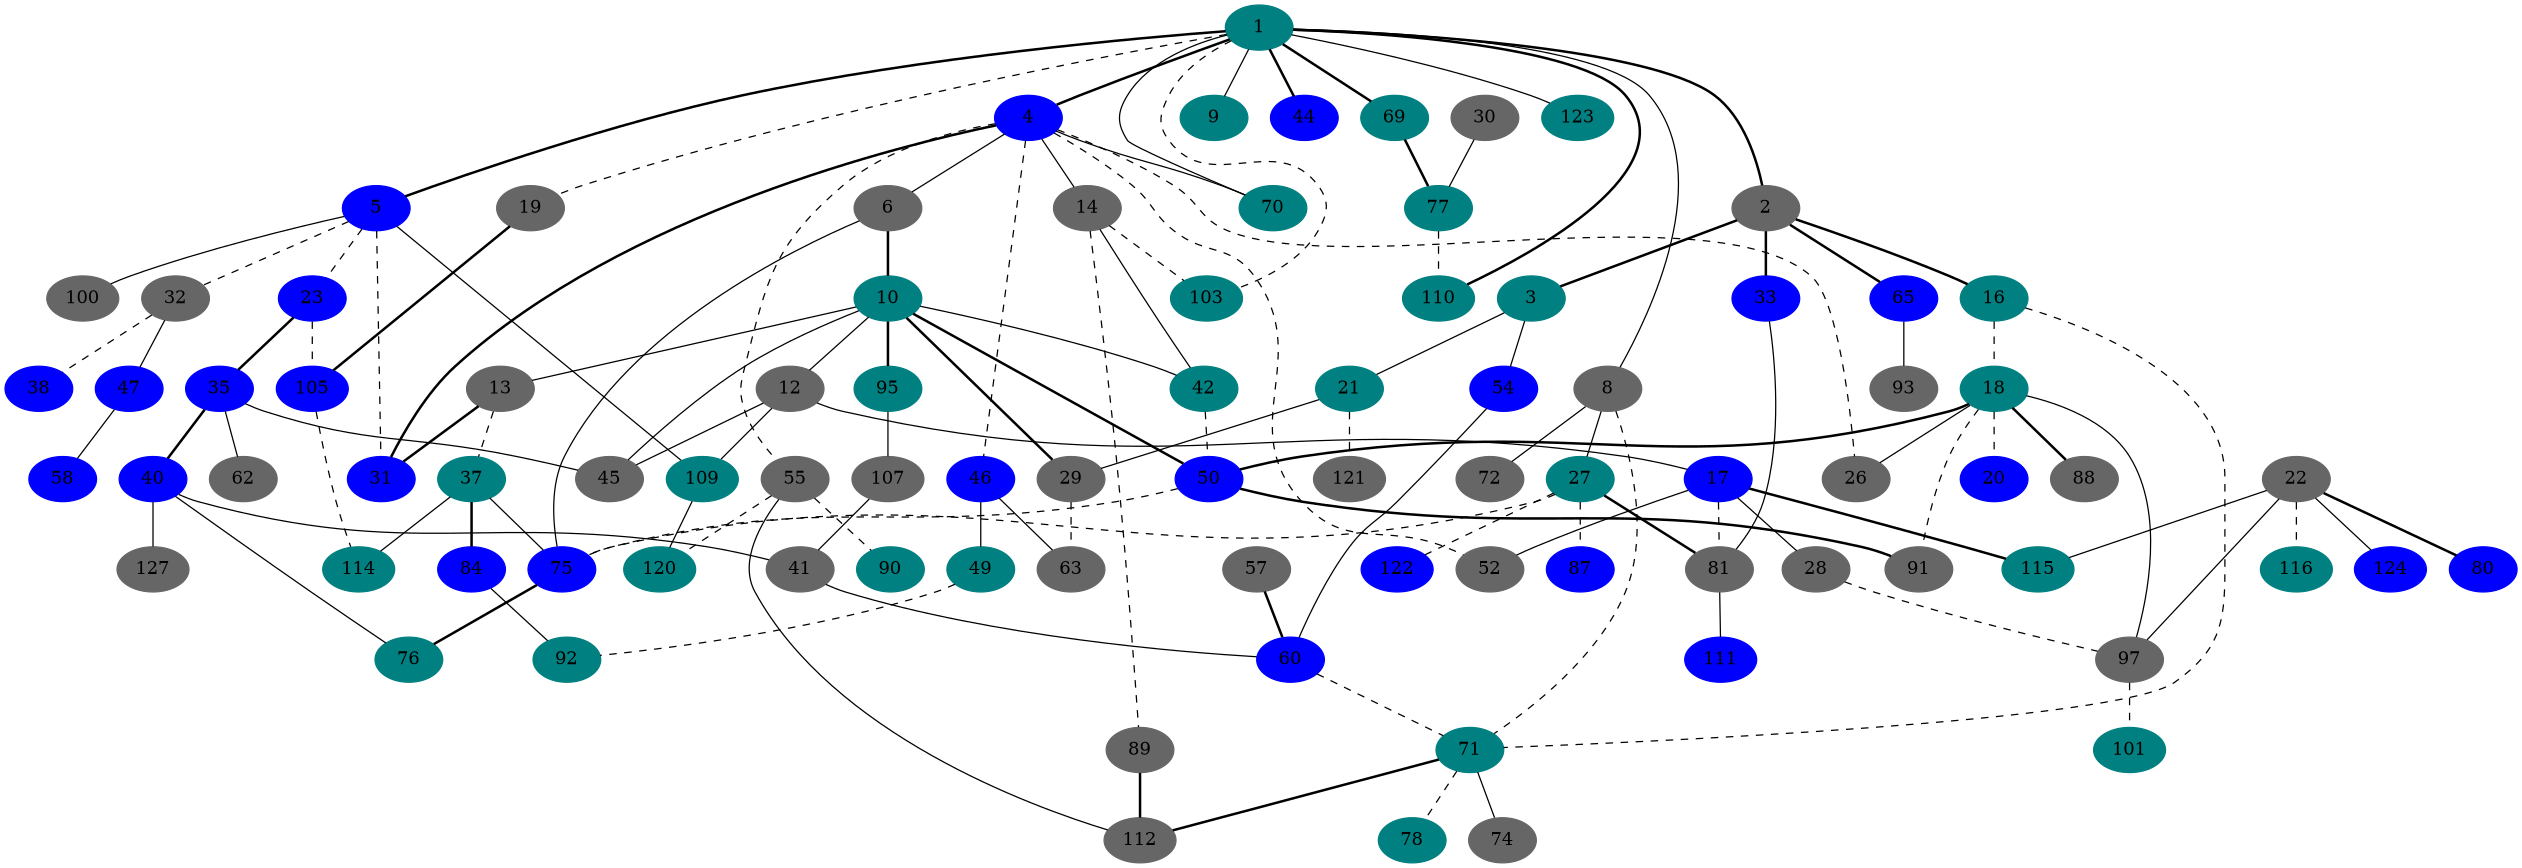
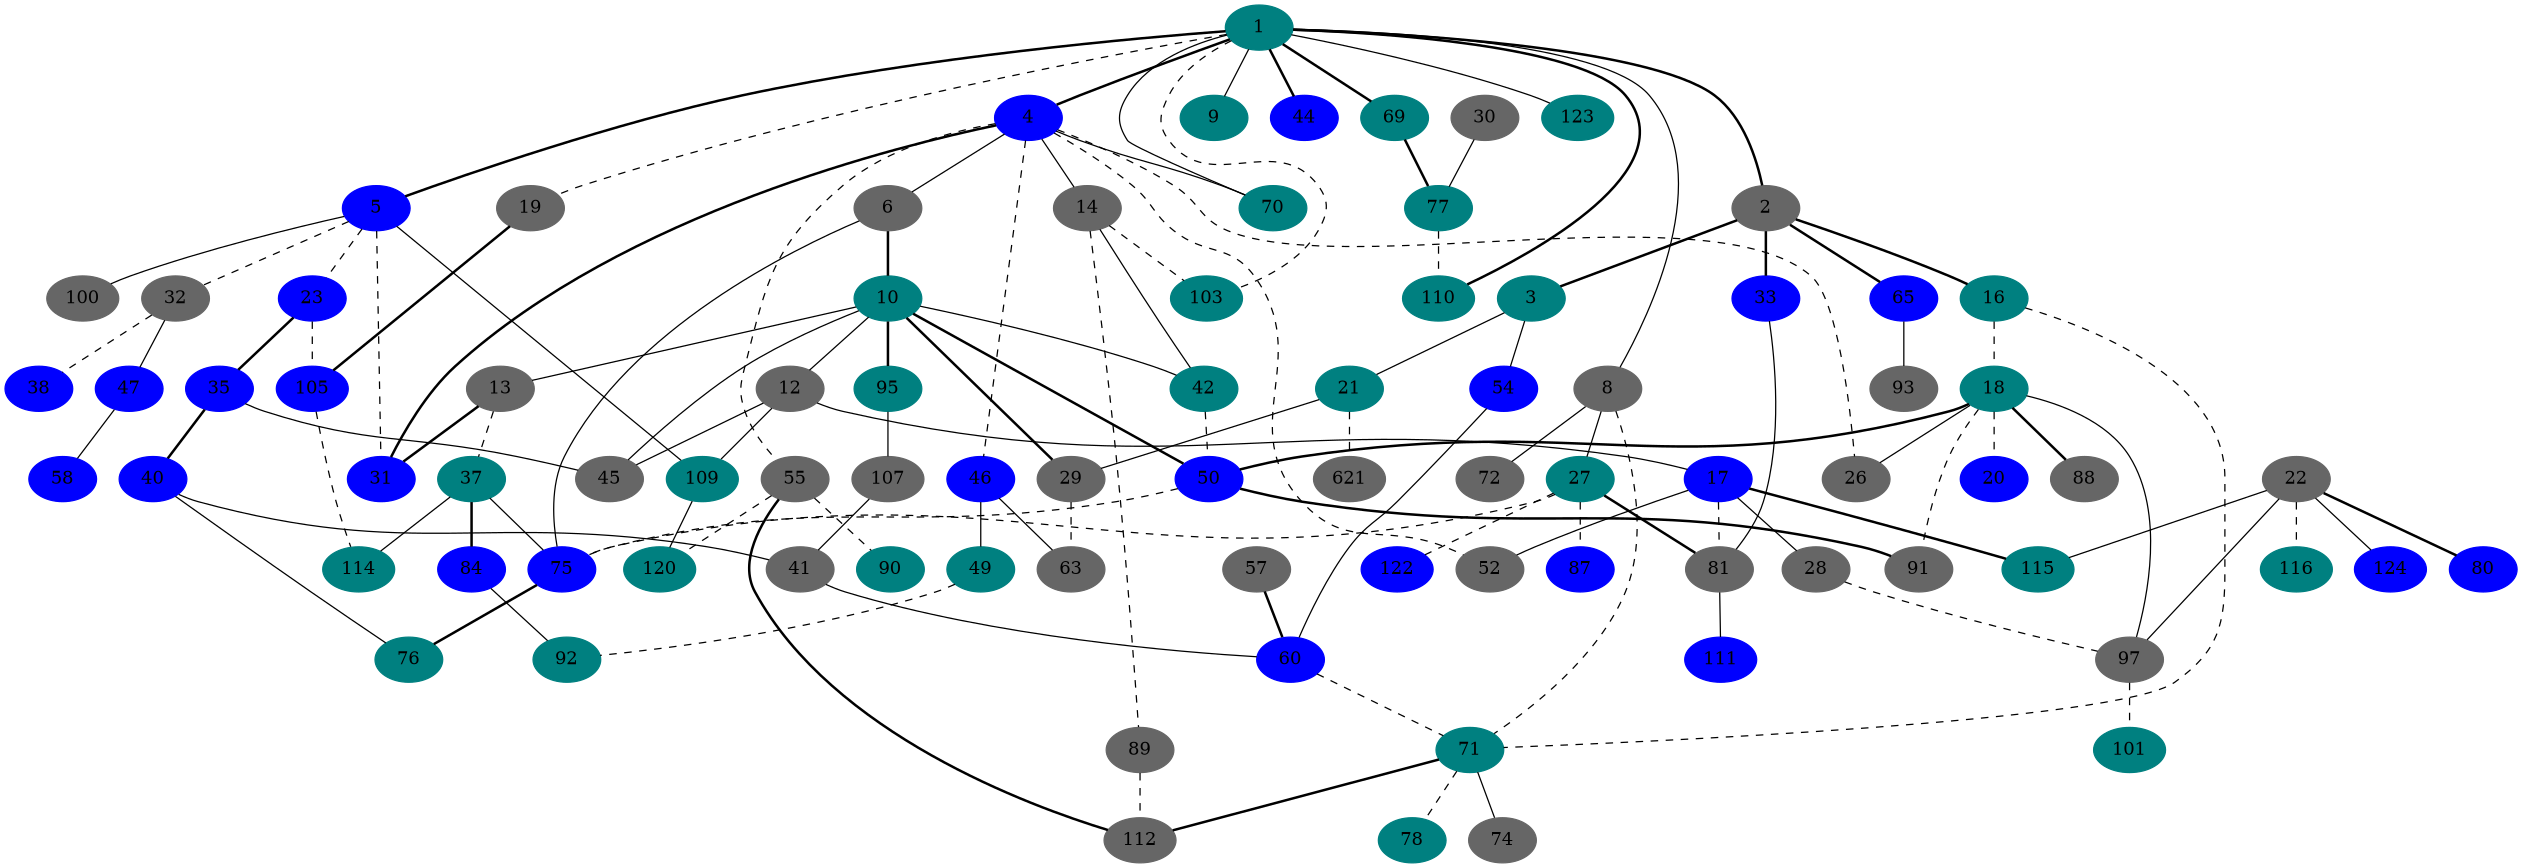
  graph {
    node [color=gray40 style=filled]
    edge [style=solid]
    1 [color=teal super="+108"]
    2 [super="+15"]
    4 [color=blue super="+7"]
    5 [color=blue super="+66"]
    8 [super="+64"]
    9 [color=teal]
    19 [super="+51"]
    44 [color=blue]
    69 [color=teal]
    70 [color=teal]
    103 [color=teal super="+126"]
    110 [color=teal]
    123 [color=teal]
    3 [color=teal super="+34"]
    16 [color=teal super="+25"]
    33 [color=blue]
    65 [color=blue super="+106"]
    6
    14 [super="+68"]
    26
    31 [color=blue super="+113"]
    46 [color=blue]
    52
    55 [super="+86"]
    23 [color=blue super="+98"]
    32 [super="+59"]
    100
    109 [color=teal]
    27 [color=teal super="+53"]
    71 [color=teal super="+118"]
    72
    105 [color=blue]
    77 [color=teal super="+117"]
    21 [color=teal super="+83"]
    54 [color=blue]
    18 [color=teal super="+48"]
    22 [super="+36"]
    115 [color=teal]
    97 [super="+102"]
    80 [color=blue]
    116 [color=teal super="+125"]
    124 [color=blue]
    81 [super="+94"]
    93
    29 [super="+39"]
-   121
+   121 [label=621]
    60 [color=blue super="+73"]
    10 [color=teal super="+11"]
    75 [color=blue super="+82"]
    42 [color=teal]
    89
    63 [super="+119"]
    49 [color=teal super="+96"]
    90 [color=teal]
    112
    120 [color=teal]
    35 [color=blue super="+43"]
    38 [color=blue]
    47 [color=blue]
    12
    13
    45 [super="+61"]
    50 [color=blue super="+79"]
    95 [color=teal]
    76 [color=teal]
    87 [color=blue super="+99"]
    122 [color=blue]
    74
    78 [color=teal]
    17 [color=blue super="+24"]
    37 [color=teal super="+56"]
    91
    107
    28 [super="+85"]
    84 [color=blue]
    114 [color=teal]
    41
    20 [color=blue]
    88
    111 [color=blue]
    101 [color=teal]
    30
    40 [color=blue super="+104"]
-   62 [super="+67"]
    57
    58 [color=blue]
-   127
    92 [color=teal]
    1 -- 2 [style=bold]
    1 -- 4 [style=bold]
    1 -- 5 [style=bold]
    1 -- 8
    1 -- 9
    1 -- 19 [style=dashed]
    1 -- 44 [style=bold]
    1 -- 69 [style=bold]
    1 -- 70
    1 -- 103 [style=dashed]
    1 -- 110 [style=bold]
    1 -- 123
    2 -- 3 [style=bold]
    2 -- 16 [style=bold]
    2 -- 33 [style=bold]
    2 -- 65 [style=bold]
    4 -- 70
    4 -- 6
    4 -- 14
    4 -- 26 [style=dashed]
    4 -- 31 [style=bold]
    4 -- 46 [style=dashed]
    4 -- 52 [style=dashed]
    4 -- 55 [style=dashed]
    5 -- 31 [style=dashed]
    5 -- 23 [style=dashed]
    5 -- 32 [style=dashed]
    5 -- 100
    5 -- 109
    8 -- 27
    8 -- 71 [style=dashed]
    8 -- 72
    19 -- 105 [style=bold]
    69 -- 77 [style=bold]
    3 -- 21
    3 -- 54
    16 -- 71 [style=dashed]
    16 -- 18 [style=dashed]
    33 -- 81
    65 -- 93
    6 -- 10 [style=bold]
    6 -- 75
    14 -- 103 [style=dashed]
    14 -- 42
    14 -- 89 [style=dashed]
    46 -- 63
    46 -- 49
    55 -- 90 [style=dashed]
-   55 -- 112
+   55 -- 112 [style=bold]
    55 -- 120 [style=dashed]
    23 -- 105 [style=dashed]
    23 -- 35 [style=bold]
    32 -- 38 [style=dashed]
    32 -- 47
    109 -- 120
    27 -- 81 [style=bold]
    27 -- 75 [style=dashed]
    27 -- 87 [style=dashed]
    27 -- 122 [style=dashed]
    71 -- 112 [style=bold]
    71 -- 74
    71 -- 78 [style=dashed]
    105 -- 114 [style=dashed]
    77 -- 110 [style=dashed]
    21 -- 29
    21 -- 121 [style=dashed]
    54 -- 60
    18 -- 26
    18 -- 97
    18 -- 50 [style=bold]
    18 -- 91 [style=dashed]
    18 -- 20 [style=dashed]
    18 -- 88 [style=bold]
    22 -- 115
    22 -- 97
    22 -- 80 [style=bold]
    22 -- 116 [style=dashed]
    22 -- 124
    97 -- 101 [style=dashed]
    81 -- 111
    29 -- 63 [style=dashed]
    60 -- 71 [style=dashed]
    10 -- 29 [style=bold]
    10 -- 42
    10 -- 12
    10 -- 13
    10 -- 45
    10 -- 50 [style=bold]
    10 -- 95 [style=bold]
    75 -- 76 [style=bold]
    42 -- 50 [style=dashed]
-   89 -- 112 [style=bold]
+   89 -- 112 [style=dashed]
    49 -- 92 [style=dashed]
    35 -- 45
    35 -- 40 [style=bold]
-   35 -- 62
    47 -- 58
    12 -- 109
    12 -- 45
    12 -- 17
    13 -- 31 [style=bold]
    13 -- 37 [style=dashed]
    50 -- 75 [style=dashed]
    50 -- 91 [style=bold]
    95 -- 107
    17 -- 52
    17 -- 115 [style=bold]
    17 -- 81 [style=dashed]
    17 -- 28
    37 -- 75
    37 -- 84 [style=bold]
    37 -- 114
    107 -- 41
    28 -- 97 [style=dashed]
    84 -- 92
    41 -- 60
    30 -- 77
    40 -- 76
    40 -- 41
-   40 -- 127
    57 -- 60 [style=bold]
  }
